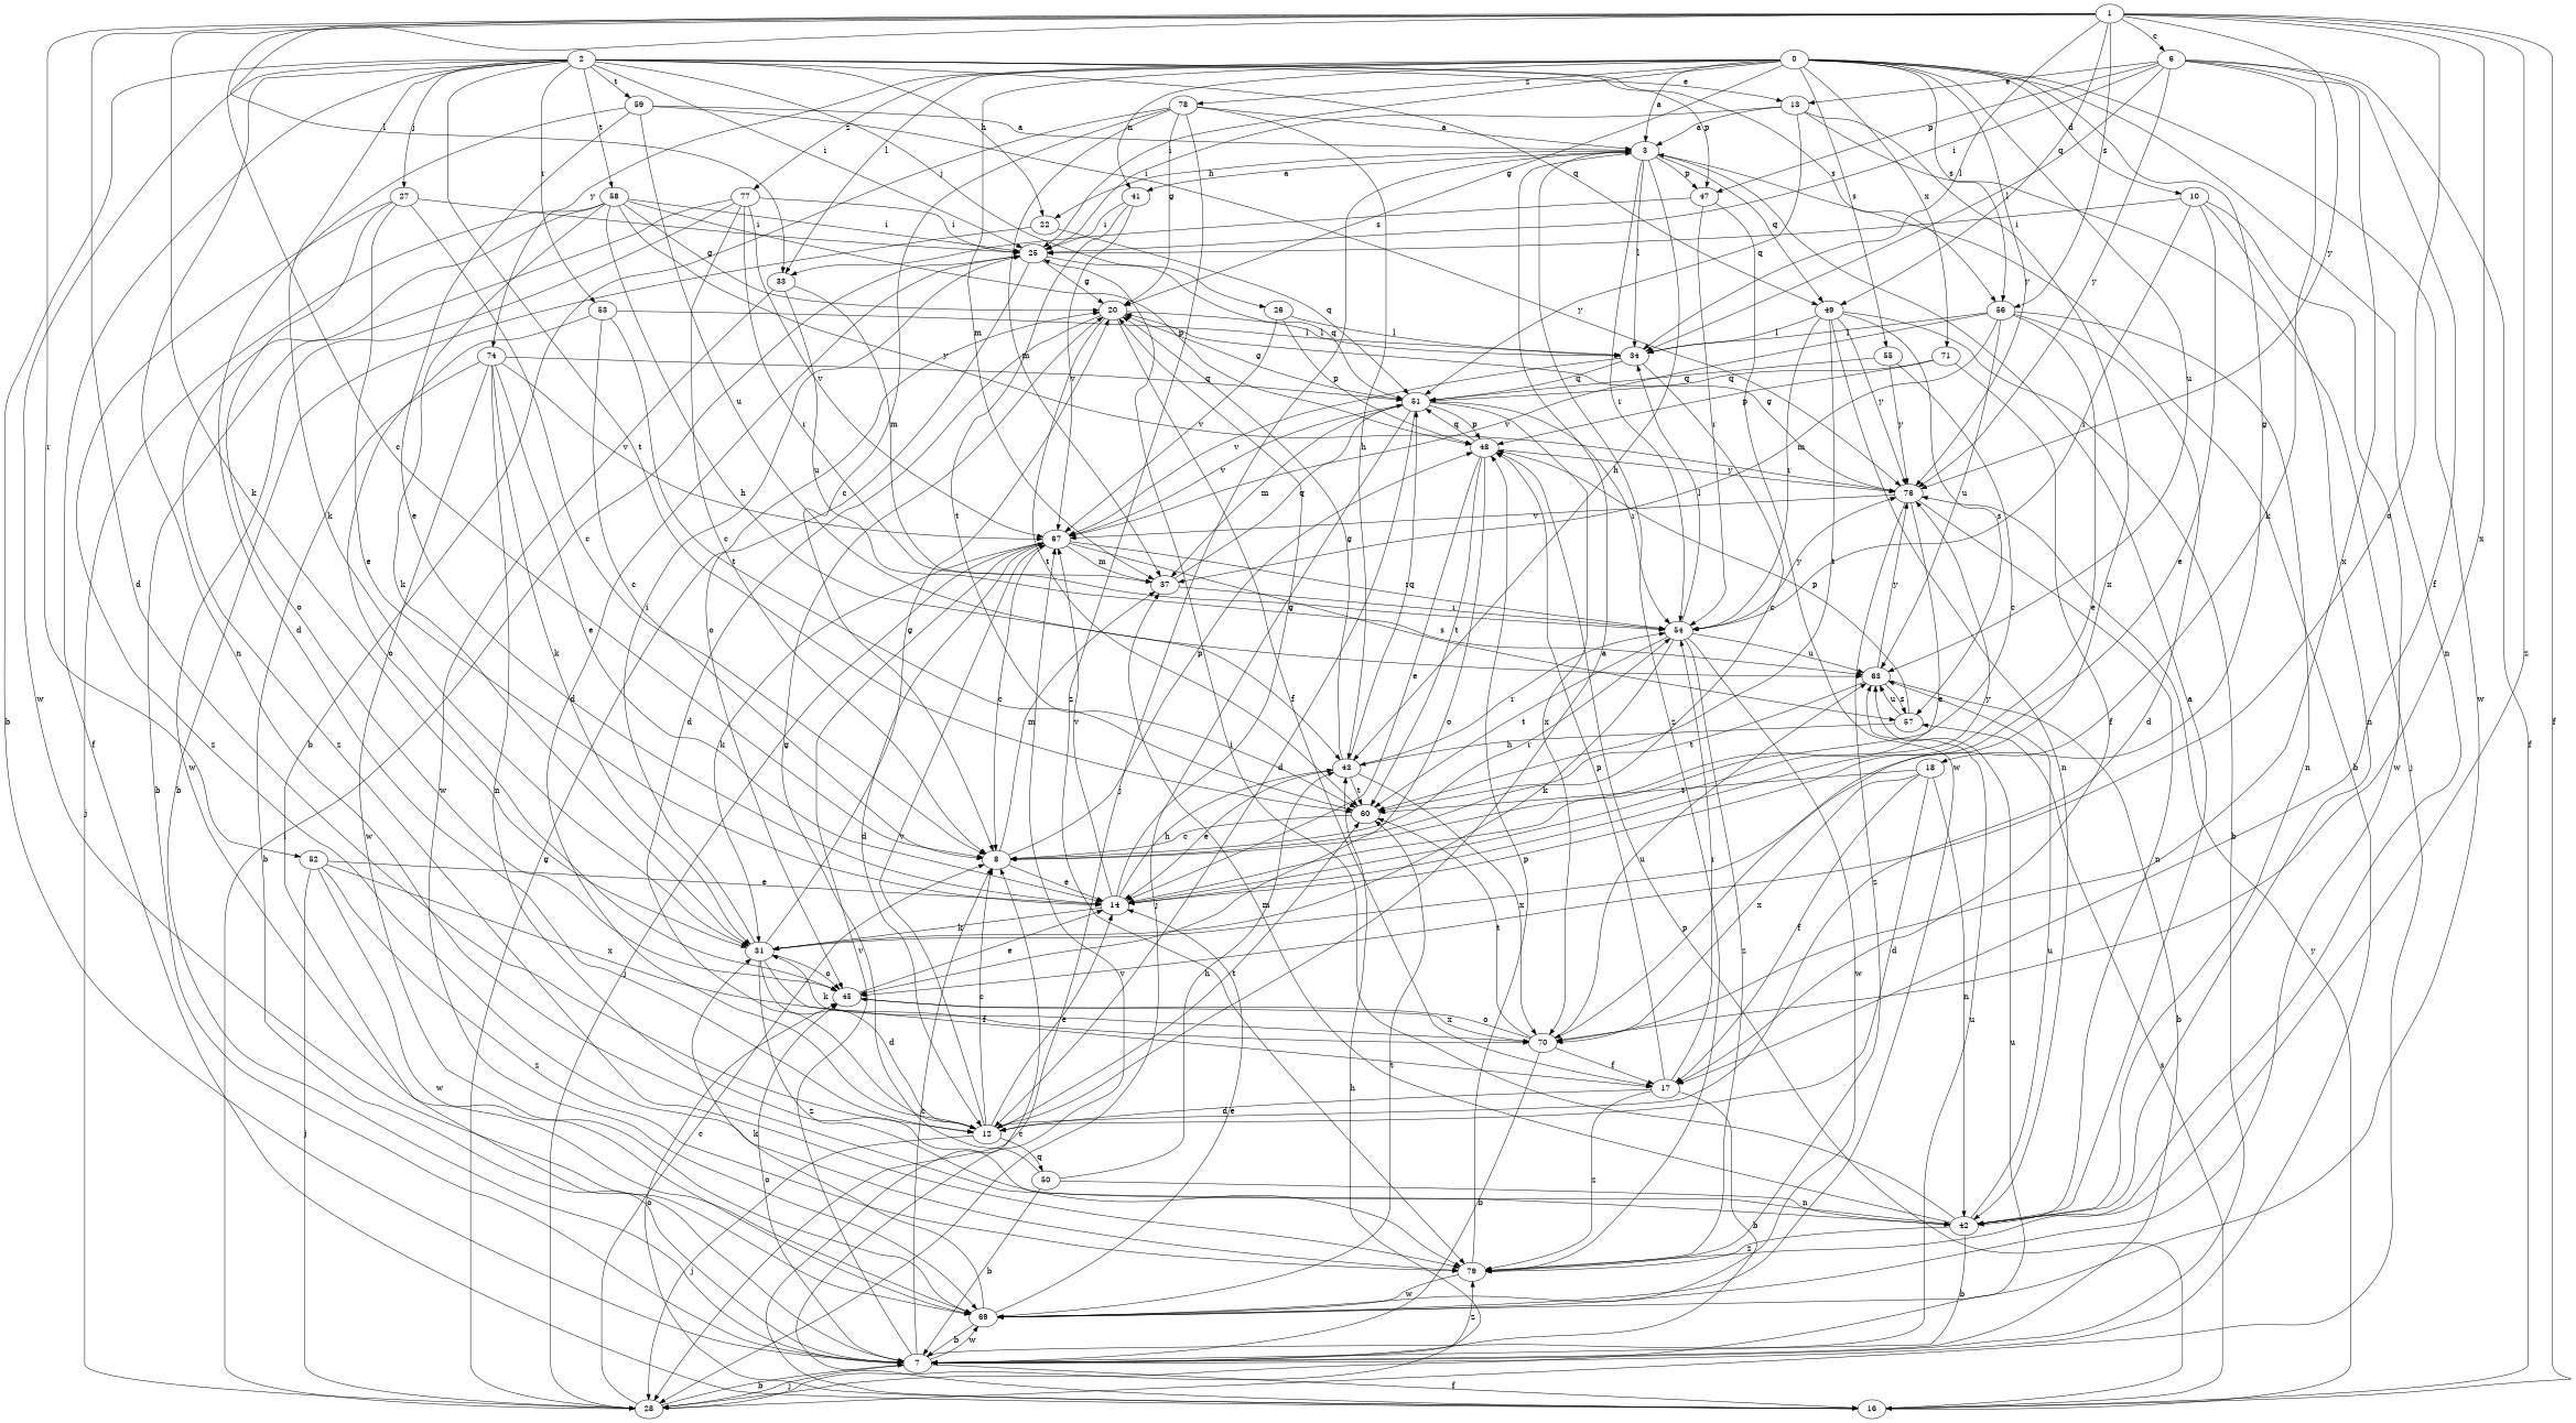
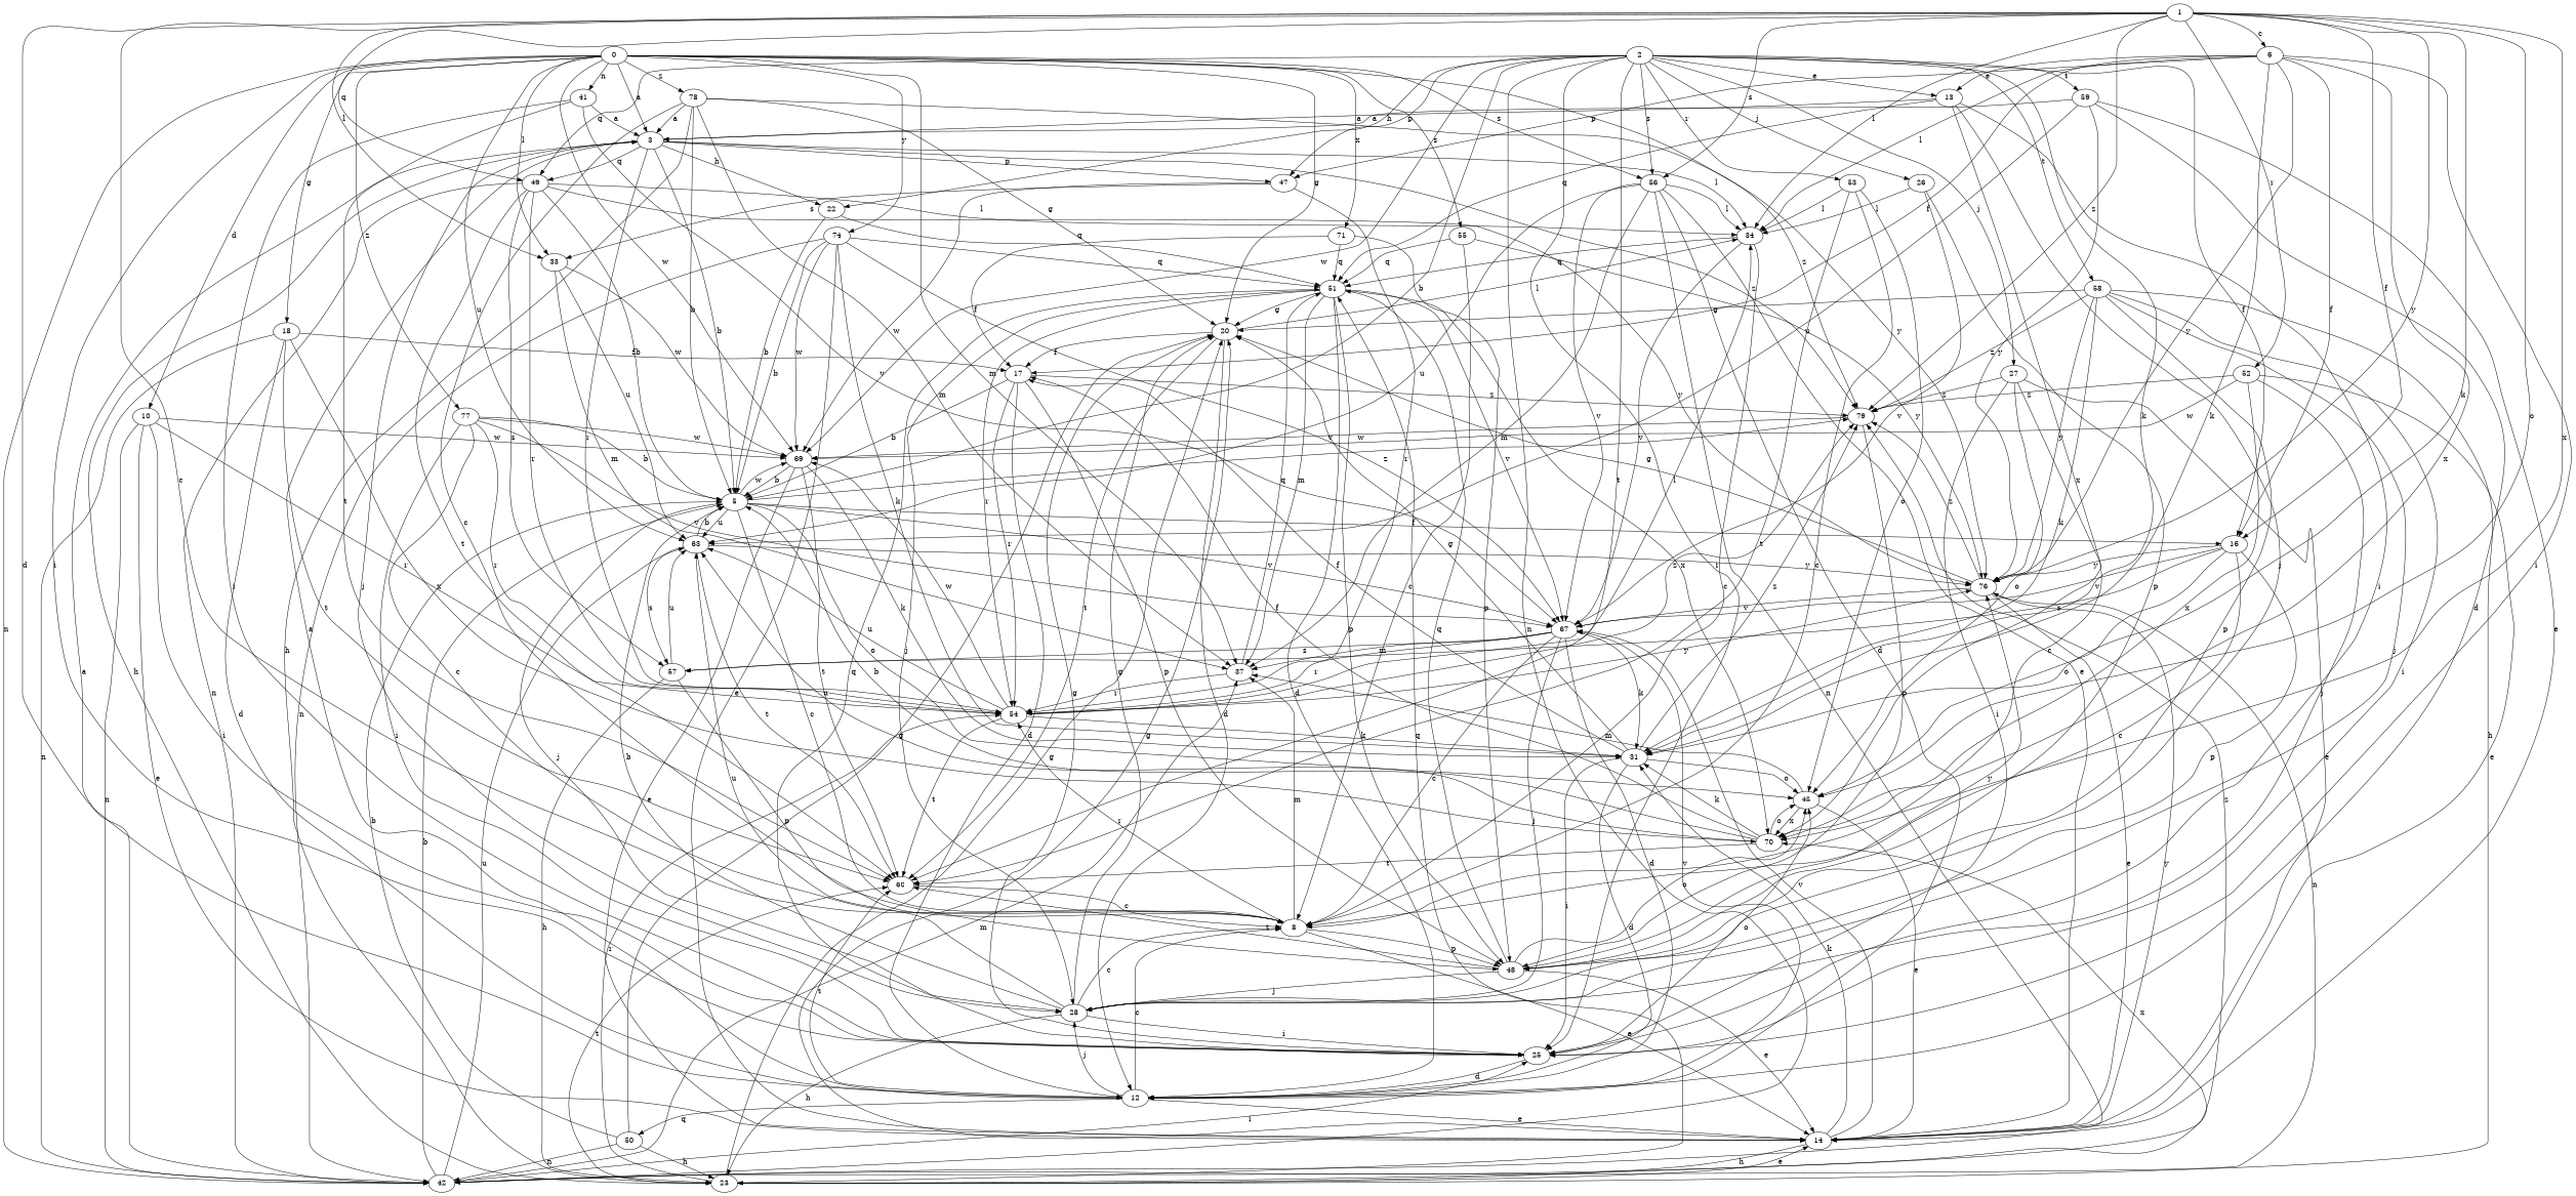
  strict digraph {
    0
    3
    10
    18
    20
    25
    33
    37
    41
    42
    55
    56
    63
    69
    71
    74
    76
    77
    78
    34
    49
    79
-   5 [label=7]
+   5
    22
    47
-   23 [label=43]
+   23
    28
    54
    14
    12
    n31 [label=70]
    60
    17
    45
    51
    67
    8
    57
    31
    48
    1
    6
    16
    52
    13
    50
    2
    26
    27
    53
    58
    59
    0 -> 3 [label=a]
    0 -> 10 [label=d]
    0 -> 18 [label=g]
    0 -> 20 [label=g]
    0 -> 25 [label=i]
    0 -> 33 [label=l]
    0 -> 37 [label=m]
    0 -> 41 [label=n]
    0 -> 42 [label=n]
    0 -> 55 [label=s]
    0 -> 56 [label=s]
    0 -> 63 [label=u]
    0 -> 69 [label=w]
    0 -> 71 [label=x]
    0 -> 74 [label=y]
    0 -> 76 [label=y]
    0 -> 77 [label=z]
    0 -> 78 [label=z]
    3 -> 34 [label=l]
    3 -> 49 [label=q]
    3 -> 79 [label=z]
    3 -> 5 [label=b]
    3 -> 22 [label=h]
    3 -> 47 [label=p]
    3 -> 23 [label=h]
    3 -> 28 [label=j]
    3 -> 54 [label=r]
    10 -> 25 [label=i]
    10 -> 42 [label=n]
    10 -> 69 [label=w]
    10 -> 54 [label=r]
    10 -> 14 [label=e]
    18 -> 42 [label=n]
    18 -> 12 [label=d]
    18 -> n31 [label=x]
    18 -> 60 [label=t]
    18 -> 17 [label=f]
    20 -> 34 [label=l]
    20 -> 12 [label=d]
    20 -> 60 [label=t]
    20 -> 17 [label=f]
    25 -> 20 [label=g]
    25 -> 12 [label=d]
    25 -> 45 [label=o]
    25 -> 51 [label=q]
    33 -> 37 [label=m]
    33 -> 63 [label=u]
    33 -> 69 [label=w]
    37 -> 54 [label=r]
    37 -> 51 [label=q]
-   3 -> 41 [label=a]
+   41 -> 3 [label=a]
    41 -> 25 [label=i]
    41 -> 60 [label=t]
    41 -> 67 [label=v]
    42 -> 3 [label=a]
    42 -> 25 [label=i]
    42 -> 37 [label=m]
    42 -> 63 [label=u]
    42 -> 79 [label=z]
    42 -> 5 [label=b]
    55 -> 76 [label=y]
    55 -> 51 [label=q]
    55 -> 8 [label=c]
    56 -> 37 [label=m]
    56 -> 42 [label=n]
    56 -> 63 [label=u]
    56 -> 34 [label=l]
    56 -> 14 [label=e]
    56 -> 12 [label=d]
    56 -> 67 [label=v]
    63 -> 76 [label=y]
    63 -> 5 [label=b]
    63 -> 60 [label=t]
    63 -> 57 [label=s]
    69 -> 5 [label=b]
    69 -> 14 [label=e]
    69 -> 60 [label=t]
    69 -> 31 [label=k]
    71 -> 17 [label=f]
    71 -> 51 [label=q]
    71 -> 48 [label=p]
    74 -> 42 [label=n]
    74 -> 69 [label=w]
    74 -> 5 [label=b]
    74 -> 14 [label=e]
    74 -> 51 [label=q]
    74 -> 67 [label=v]
    74 -> 31 [label=k]
    76 -> 20 [label=g]
    76 -> 42 [label=n]
    76 -> 79 [label=z]
    76 -> 14 [label=e]
    76 -> 67 [label=v]
    77 -> 25 [label=i]
    77 -> 69 [label=w]
    77 -> 5 [label=b]
    77 -> 54 [label=r]
    77 -> 67 [label=v]
    77 -> 8 [label=c]
    78 -> 3 [label=a]
    78 -> 20 [label=g]
    78 -> 37 [label=m]
    78 -> 79 [label=z]
    78 -> 5 [label=b]
    78 -> 23 [label=h]
    78 -> 8 [label=c]
    34 -> 51 [label=q]
    34 -> 67 [label=v]
    34 -> 8 [label=c]
    49 -> 42 [label=n]
    49 -> 76 [label=y]
    49 -> 34 [label=l]
    49 -> 5 [label=b]
    49 -> 54 [label=r]
    49 -> 60 [label=t]
    49 -> 57 [label=s]
    79 -> 69 [label=w]
    79 -> 48 [label=p]
    5 -> 63 [label=u]
    5 -> 69 [label=w]
    5 -> 79 [label=z]
    5 -> 28 [label=j]
    5 -> 45 [label=o]
    5 -> 67 [label=v]
    5 -> 8 [label=c]
    5 -> 16 [label=f]
    22 -> 5 [label=b]
    22 -> 51 [label=q]
    47 -> 33 [label=s]
    47 -> 69 [label=w]
    47 -> 54 [label=r]
    23 -> 20 [label=g]
    23 -> 54 [label=r]
    23 -> 14 [label=e]
    23 -> n31 [label=x]
    23 -> 60 [label=t]
    23 -> 51 [label=q]
    28 -> 20 [label=g]
    28 -> 25 [label=i]
    28 -> 63 [label=u]
    28 -> 5 [label=b]
    28 -> 23 [label=h]
    28 -> 8 [label=c]
    54 -> 63 [label=u]
    54 -> 69 [label=w]
    54 -> 76 [label=y]
    54 -> 34 [label=l]
    54 -> 79 [label=z]
    54 -> 60 [label=t]
    54 -> 31 [label=k]
    14 -> 20 [label=g]
    14 -> 76 [label=y]
    14 -> 23 [label=h]
    14 -> 67 [label=v]
    14 -> 31 [label=k]
    12 -> 3 [label=a]
    12 -> 28 [label=j]
    12 -> 14 [label=e]
    12 -> 60 [label=t]
    12 -> 67 [label=v]
    12 -> 8 [label=c]
    12 -> 50 [label=q]
    n31 -> 63 [label=u]
    n31 -> 5 [label=b]
    n31 -> 60 [label=t]
    n31 -> 17 [label=f]
    n31 -> 45 [label=o]
    n31 -> 31 [label=k]
    60 -> 8 [label=c]
    17 -> 79 [label=z]
    17 -> 5 [label=b]
    17 -> 54 [label=r]
    17 -> 12 [label=d]
    17 -> 48 [label=p]
+   45 -> 37 [label=m]
    45 -> 14 [label=e]
    45 -> n31 [label=x]
    51 -> 20 [label=g]
    51 -> 37 [label=m]
    51 -> 28 [label=j]
    51 -> 54 [label=r]
    51 -> 12 [label=d]
    51 -> n31 [label=x]
    51 -> 67 [label=v]
    51 -> 48 [label=p]
    67 -> 37 [label=m]
    67 -> 28 [label=j]
    67 -> 54 [label=r]
    67 -> 12 [label=d]
    67 -> 8 [label=c]
    67 -> 57 [label=s]
    67 -> 31 [label=k]
    8 -> 37 [label=m]
    8 -> 54 [label=r]
    8 -> 14 [label=e]
    8 -> 48 [label=p]
    57 -> 63 [label=u]
    57 -> 23 [label=h]
    57 -> 48 [label=p]
    31 -> 20 [label=g]
    31 -> 25 [label=i]
    31 -> 79 [label=z]
    31 -> 12 [label=d]
    31 -> 17 [label=f]
    31 -> 45 [label=o]
    48 -> 76 [label=y]
+   48 -> 28 [label=j]
    48 -> 14 [label=e]
    48 -> 60 [label=t]
    48 -> 45 [label=o]
    48 -> 51 [label=q]
    1 -> 33 [label=l]
    1 -> 56 [label=s]
    1 -> 76 [label=y]
    1 -> 34 [label=l]
    1 -> 49 [label=q]
    1 -> 79 [label=z]
    1 -> 12 [label=d]
    1 -> n31 [label=x]
    1 -> 45 [label=o]
    1 -> 8 [label=c]
    1 -> 31 [label=k]
    1 -> 6 [label=c]
    1 -> 16 [label=f]
    1 -> 52 [label=r]
    6 -> 25 [label=i]
    6 -> 76 [label=y]
    6 -> 34 [label=l]
    6 -> 47 [label=p]
    6 -> n31 [label=x]
    6 -> 17 [label=f]
    6 -> 31 [label=k]
    6 -> 16 [label=f]
    6 -> 13 [label=e]
    16 -> 76 [label=y]
    16 -> 45 [label=o]
    16 -> 67 [label=v]
    16 -> 8 [label=c]
    16 -> 57 [label=s]
    16 -> 48 [label=p]
    52 -> 69 [label=w]
    52 -> 79 [label=z]
    52 -> 28 [label=j]
    52 -> 14 [label=e]
    52 -> n31 [label=x]
    13 -> 3 [label=a]
    13 -> 25 [label=i]
    13 -> 28 [label=j]
    13 -> n31 [label=x]
    13 -> 51 [label=q]
    50 -> 20 [label=g]
    50 -> 42 [label=n]
    50 -> 5 [label=b]
    50 -> 23 [label=h]
    2 -> 25 [label=i]
    2 -> 42 [label=n]
    2 -> 56 [label=s]
    2 -> 69 [label=w]
    2 -> 49 [label=q]
    2 -> 5 [label=b]
    2 -> 22 [label=h]
    2 -> 47 [label=p]
    2 -> 60 [label=t]
    2 -> 31 [label=k]
    2 -> 16 [label=f]
    2 -> 13 [label=e]
    2 -> 26 [label=j]
    2 -> 27 [label=j]
    2 -> 53 [label=r]
    2 -> 58 [label=t]
    2 -> 59 [label=t]
    26 -> 34 [label=l]
    26 -> 67 [label=v]
    26 -> 48 [label=p]
    27 -> 25 [label=i]
    27 -> 79 [label=z]
    27 -> 14 [label=e]
    27 -> 45 [label=o]
    27 -> 8 [label=c]
    53 -> 34 [label=l]
    53 -> 60 [label=t]
    53 -> 45 [label=o]
    53 -> 8 [label=c]
    58 -> 20 [label=g]
    58 -> 25 [label=i]
    58 -> 76 [label=y]
    58 -> 79 [label=z]
    58 -> 23 [label=h]
    58 -> 28 [label=j]
    58 -> 31 [label=k]
    58 -> 48 [label=p]
    59 -> 3 [label=a]
    59 -> 63 [label=u]
    59 -> 76 [label=y]
    59 -> 14 [label=e]
    59 -> 12 [label=d]
  }
